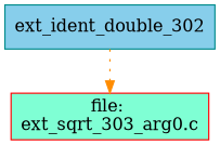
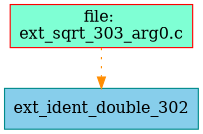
  digraph {
    node [shape=box style=filled]
    n1 [color=red label="file: \next_sqrt_303_arg0.c" fillcolor=aquamarine]
    n2 [color=cyan4 label=ext_ident_double_302 fillcolor=skyblue]
-   n2 -> n1 [color=darkorange style=dotted]
+   n1 -> n2 [color=darkorange style=dotted]
  }
